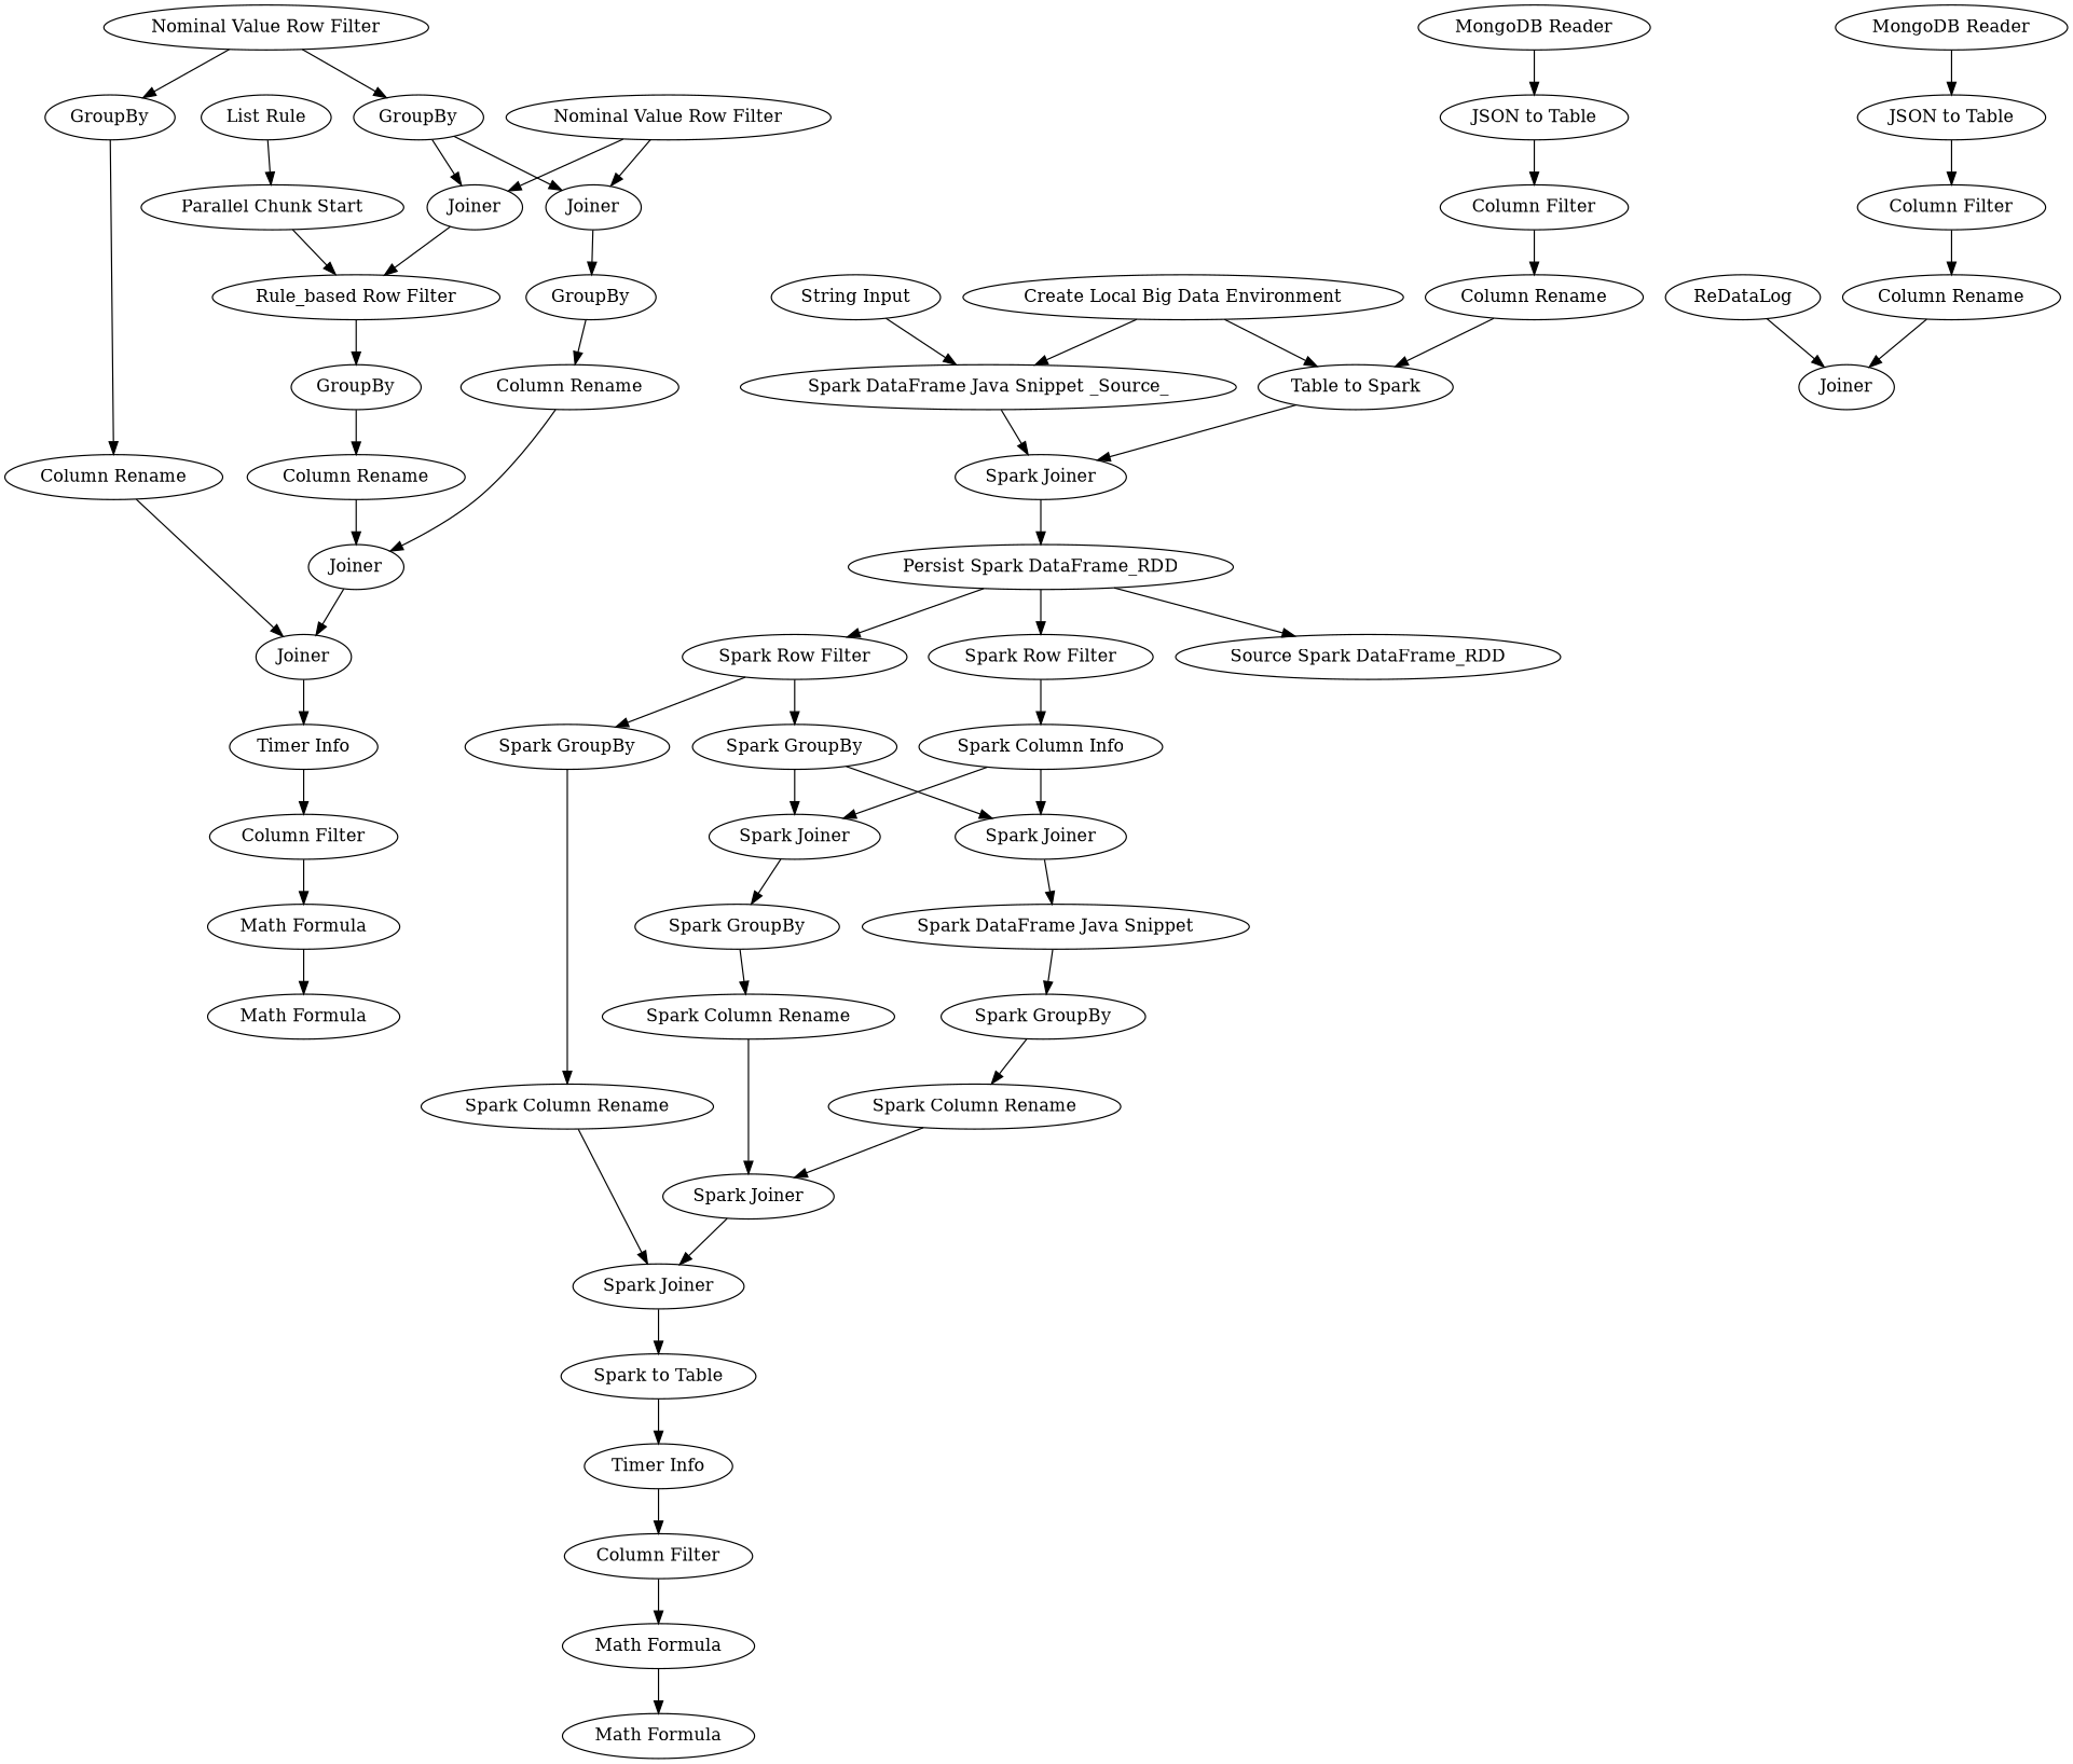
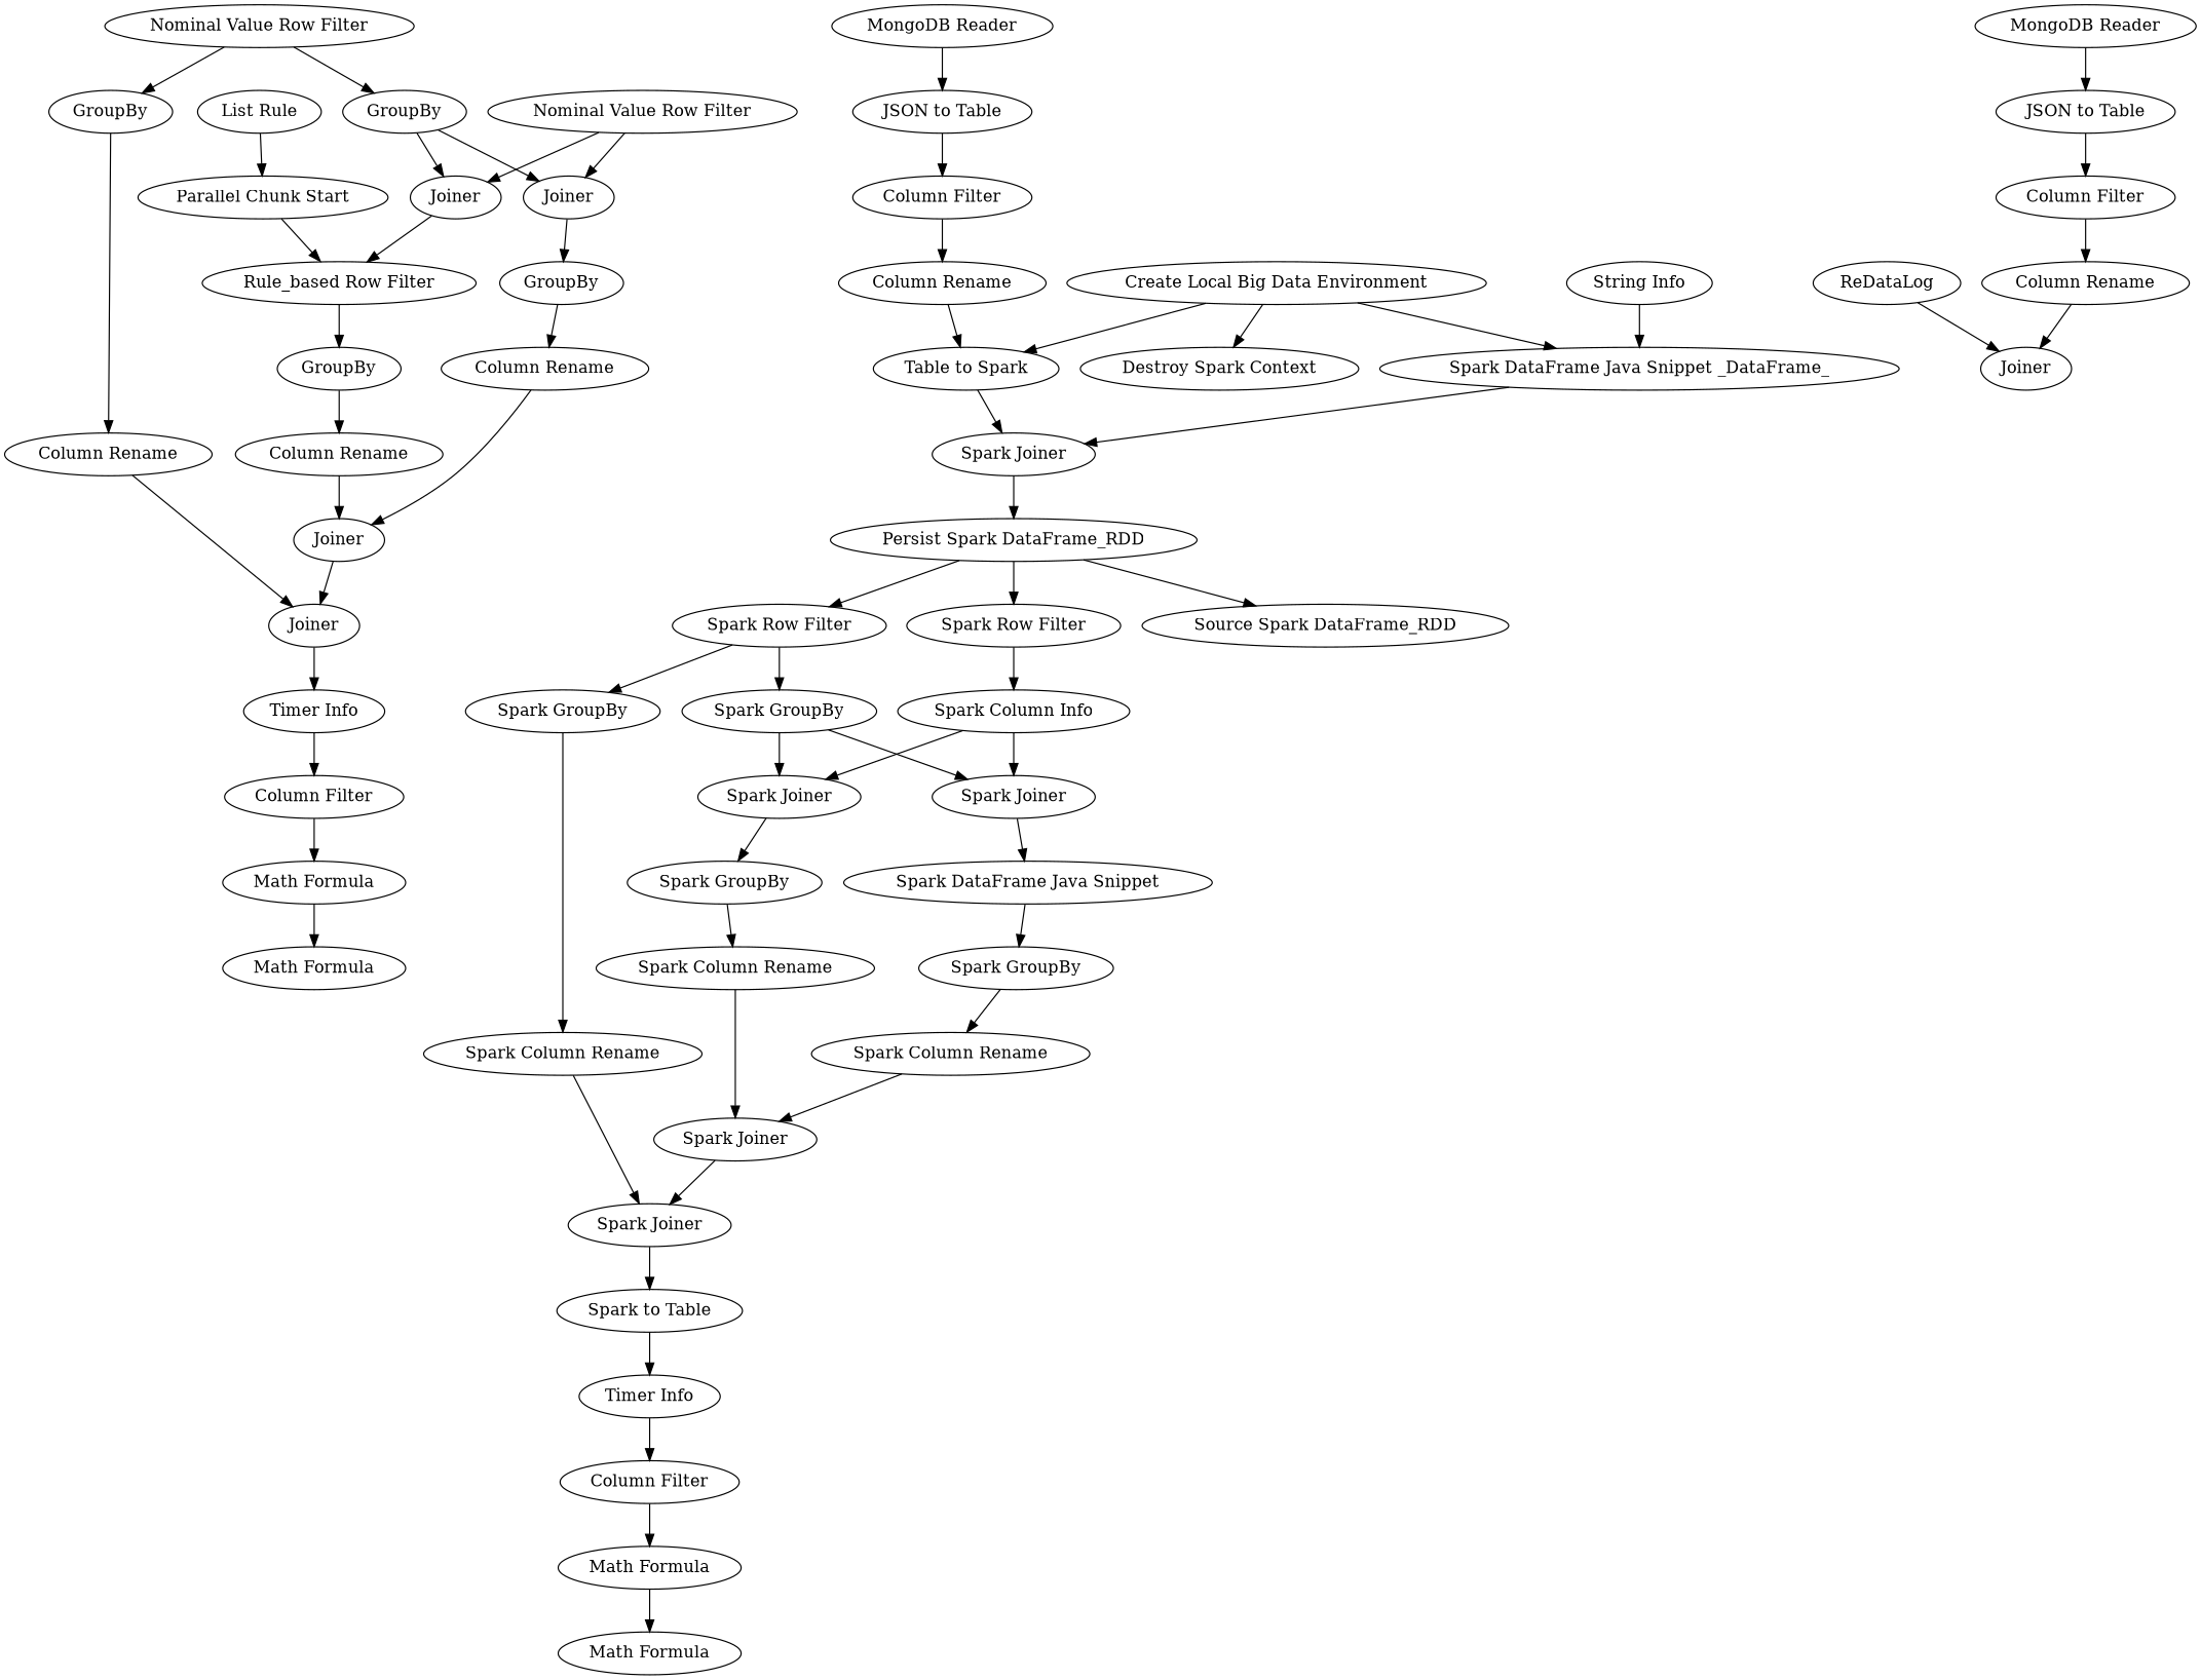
  digraph {
    rankdir=TB
    n1 [label="Nominal Value Row Filter"]
    n2 [label=GroupBy]
    n3 [label=GroupBy]
    n4 [label="Column Rename"]
    n5 [label=Joiner]
    n6 [label=Joiner]
    n7 [label=Joiner]
    n8 [label="Rule_based Row Filter"]
    n9 [label=GroupBy]
    n10 [label="Column Rename"]
    n11 [label=Joiner]
    n12 [label="Spark Row Filter"]
    n13 [label="Spark GroupBy"]
    n14 [label="Spark GroupBy"]
    n15 [label="Spark Column Rename"]
    n16 [label="Spark Joiner"]
    n17 [label="Spark Joiner"]
    n18 [label="Spark Joiner"]
-   n19 [label="Spark DataFrame Java Snippet _Source_"]
+   n19 [label="Spark DataFrame Java Snippet _DataFrame_"]
    n20 [label="Spark Joiner"]
    n21 [label="Persist Spark DataFrame_RDD"]
    n22 [label="Spark Row Filter"]
    n23 [label="Source Spark DataFrame_RDD"]
    n24 [label="Table to Spark"]
-   n25 [label="String Input"]
+   n25 [label="String Info"]
    n26 [label="Spark DataFrame Java Snippet"]
    n27 [label="Spark GroupBy"]
    n28 [label="Spark Column Rename"]
    n29 [label="Spark Joiner"]
    n30 [label="Create Local Big Data Environment"]
+   n31 [label="Destroy Spark Context"]
    n32 [label="Column Filter"]
    n33 [label="Column Rename"]
    n34 [label=Joiner]
    n35 [label="Timer Info"]
    n36 [label="Column Filter"]
    n37 [label="Math Formula"]
    n38 [label="Math Formula"]
    n39 [label=GroupBy]
    n40 [label="Spark GroupBy"]
    n41 [label="Spark Column Rename"]
    n42 [label="Spark to Table"]
    n43 [label="Spark Column Info"]
    n44 [label="Column Rename"]
    n45 [label="MongoDB Reader"]
    n46 [label="JSON to Table"]
    n47 [label="Nominal Value Row Filter"]
    n48 [label="Column Filter"]
    n49 [label="Math Formula"]
    n50 [label="Math Formula"]
    n51 [label="Parallel Chunk Start"]
    n52 [label=ReDataLog]
    n53 [label="MongoDB Reader"]
    n54 [label="JSON to Table"]
    n55 [label="Column Filter"]
    n56 [label="Column Rename"]
    n57 [label="Timer Info"]
    n58 [label="List Rule"]
    n1 -> n2
    n1 -> n3
    n2 -> n4
    n3 -> n5
    n3 -> n6
    n4 -> n7
    n5 -> n8
    n6 -> n39
    n7 -> n57
    n8 -> n9
    n9 -> n10
    n10 -> n11
    n11 -> n7
    n12 -> n13
    n12 -> n14
    n13 -> n15
    n14 -> n16
    n14 -> n17
    n15 -> n18
    n16 -> n26
    n17 -> n40
    n18 -> n42
    n19 -> n20
    n20 -> n21
    n21 -> n12
    n21 -> n22
    n21 -> n23
    n22 -> n43
    n24 -> n20
    n25 -> n19
    n26 -> n27
    n27 -> n28
    n28 -> n29
    n29 -> n18
    n30 -> n19
    n30 -> n24
+   n30 -> n31
    n32 -> n33
    n33 -> n34
    n35 -> n36
    n36 -> n37
    n37 -> n38
    n39 -> n44
    n40 -> n41
    n41 -> n29
    n42 -> n35
    n43 -> n16
    n43 -> n17
    n44 -> n11
    n45 -> n46
    n46 -> n32
    n47 -> n5
    n47 -> n6
    n48 -> n49
    n49 -> n50
    n51 -> n8
    n52 -> n34
    n53 -> n54
    n54 -> n55
    n55 -> n56
    n56 -> n24
    n57 -> n48
    n58 -> n51
  }
